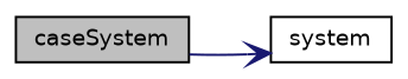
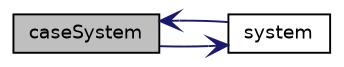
  digraph {
    rankdir=LR
    node [color=black fontname=Helvetica fontsize=10 shape=record]
    edge [color=midnightblue fontname=Helvetica fontsize=10 labelfontname=Helvetica labelfontsize=10 style=solid arrowhead=vee]
    n1 [fillcolor=grey75 fontcolor=black height=0.2 label=caseSystem style=filled width=0.4]
    n2 [height=0.2 label=system width=0.4]
    n1 -> n2
+   n2 -> n1
  }
